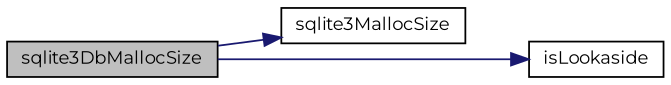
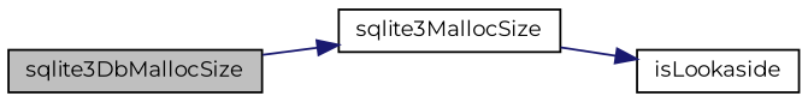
  digraph {
    fontname=Montserrat
    rankdir=LR
    node [color=black fillcolor=white fontname=Montserrat fontsize=10 shape=record style=filled]
    edge [color=midnightblue fontname=Montserrat fontsize=10 labelfontname=FreeSans labelfontsize=10 style=solid]
    n1 [fillcolor=grey75 fontcolor=black height=0.2 label=sqlite3DbMallocSize width=0.4]
    n2 [height=0.2 label=sqlite3MallocSize width=0.4]
    n3 [height=0.2 label=isLookaside width=0.4]
    n1 -> n2
-   n1 -> n3
+   n2 -> n3
  }
